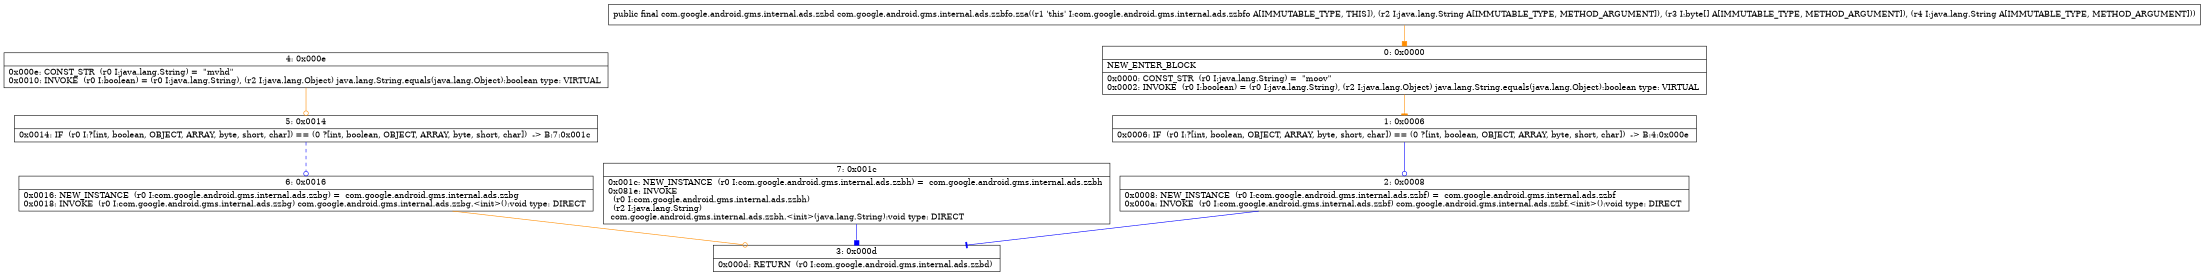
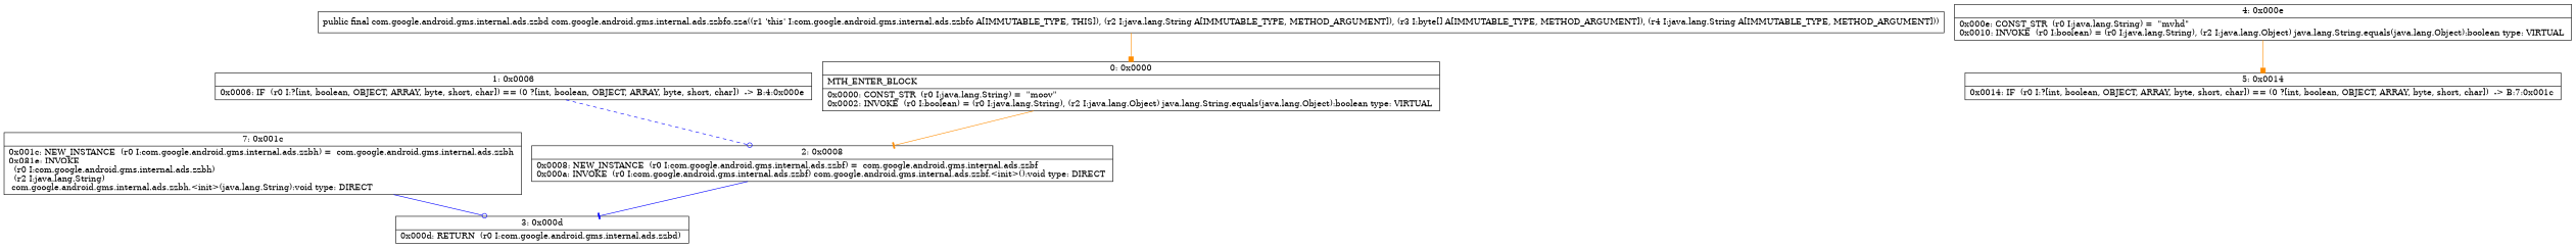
  digraph {
    node [shape=record]
    edge [arrowhead=odot color=darkorange]
-   n1 [label="{0\:\ 0x0000|NEW_ENTER_BLOCK\l|0x0000: CONST_STR  (r0 I:java.lang.String) =  \"moov\" \l0x0002: INVOKE  (r0 I:boolean) = (r0 I:java.lang.String), (r2 I:java.lang.Object) java.lang.String.equals(java.lang.Object):boolean type: VIRTUAL \l}"]
+   n1 [label="{0\:\ 0x0000|MTH_ENTER_BLOCK\l|0x0000: CONST_STR  (r0 I:java.lang.String) =  \"moov\" \l0x0002: INVOKE  (r0 I:boolean) = (r0 I:java.lang.String), (r2 I:java.lang.Object) java.lang.String.equals(java.lang.Object):boolean type: VIRTUAL \l}"]
    n2 [label="{1\:\ 0x0006|0x0006: IF  (r0 I:?[int, boolean, OBJECT, ARRAY, byte, short, char]) == (0 ?[int, boolean, OBJECT, ARRAY, byte, short, char])  \-\> B:4:0x000e \l}"]
    n3 [label="{2\:\ 0x0008|0x0008: NEW_INSTANCE  (r0 I:com.google.android.gms.internal.ads.zzbf) =  com.google.android.gms.internal.ads.zzbf \l0x000a: INVOKE  (r0 I:com.google.android.gms.internal.ads.zzbf) com.google.android.gms.internal.ads.zzbf.\<init\>():void type: DIRECT \l}"]
    n4 [label="{3\:\ 0x000d|0x000d: RETURN  (r0 I:com.google.android.gms.internal.ads.zzbd) \l}"]
    n5 [label="{4\:\ 0x000e|0x000e: CONST_STR  (r0 I:java.lang.String) =  \"mvhd\" \l0x0010: INVOKE  (r0 I:boolean) = (r0 I:java.lang.String), (r2 I:java.lang.Object) java.lang.String.equals(java.lang.Object):boolean type: VIRTUAL \l}"]
    n6 [label="{5\:\ 0x0014|0x0014: IF  (r0 I:?[int, boolean, OBJECT, ARRAY, byte, short, char]) == (0 ?[int, boolean, OBJECT, ARRAY, byte, short, char])  \-\> B:7:0x001c \l}"]
-   n7 [label="{6\:\ 0x0016|0x0016: NEW_INSTANCE  (r0 I:com.google.android.gms.internal.ads.zzbg) =  com.google.android.gms.internal.ads.zzbg \l0x0018: INVOKE  (r0 I:com.google.android.gms.internal.ads.zzbg) com.google.android.gms.internal.ads.zzbg.\<init\>():void type: DIRECT \l}"]
    n8 [label="{7\:\ 0x001c|0x001c: NEW_INSTANCE  (r0 I:com.google.android.gms.internal.ads.zzbh) =  com.google.android.gms.internal.ads.zzbh \l0x081e: INVOKE  \l  (r0 I:com.google.android.gms.internal.ads.zzbh)\l  (r2 I:java.lang.String)\l com.google.android.gms.internal.ads.zzbh.\<init\>(java.lang.String):void type: DIRECT \l}"]
    n9 [label="{public final com.google.android.gms.internal.ads.zzbd com.google.android.gms.internal.ads.zzbfo.zza((r1 'this' I:com.google.android.gms.internal.ads.zzbfo A[IMMUTABLE_TYPE, THIS]), (r2 I:java.lang.String A[IMMUTABLE_TYPE, METHOD_ARGUMENT]), (r3 I:byte[] A[IMMUTABLE_TYPE, METHOD_ARGUMENT]), (r4 I:java.lang.String A[IMMUTABLE_TYPE, METHOD_ARGUMENT])) }"]
-   n1 -> n2 [arrowhead=tee]
-   n2 -> n3 [color=blue style=solid]
+   n1 -> n3 [arrowhead=tee]
+   n2 -> n3 [color=blue style=dashed]
    n3 -> n4 [arrowhead=tee color=blue]
-   n5 -> n6
-   n6 -> n7 [color=blue style=dashed]
-   n7 -> n4
-   n8 -> n4 [arrowhead=box color=blue]
+   n5 -> n6 [arrowhead=box]
+   n8 -> n4 [color=blue]
    n9 -> n1 [arrowhead=box]
  }
